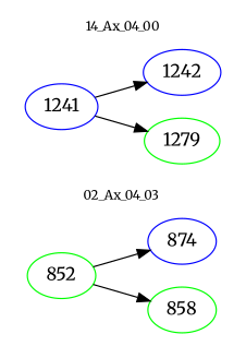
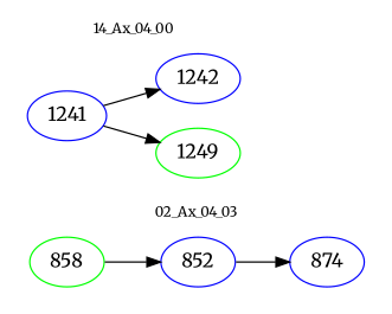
  digraph {
    fontname=Merriweather
    rankdir=LR
    node [color=blue fontname=Merriweather]
    edge [color=black fontname=Merriweather]
    n1 [color=green label=858]
-   n2 [color=green label=852]
+   n2 [label=852]
    n3 [label=874]
-   n4 [color=green label=1279]
+   n4 [color=green label=1249]
    n5 [label=1241]
    n6 [label=1242]
    subgraph cluster_1 {
      color=white
      fontsize=10
      label="02_Ax_04_03"
      n1
      n2
      n3
    }
    subgraph cluster_2 {
      color=white
      fontsize=10
      label="14_Ax_04_00"
      n4
      n5
      n6
    }
-   n2 -> n1
+   n1 -> n2
    n2 -> n3
    n5 -> n4
    n5 -> n6
  }
